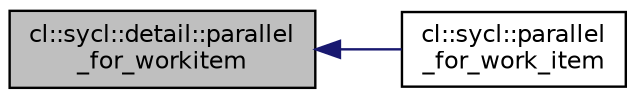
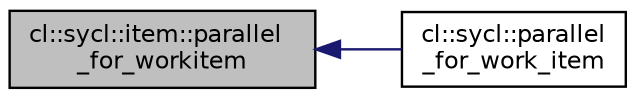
  digraph {
    rankdir=LR
    node [color=black fontname=Helvetica fontsize=10 shape=record]
-   n1 [fillcolor=grey75 fontcolor=black height=0.2 label="cl::sycl::detail::parallel\l_for_workitem" style=filled width=0.4]
+   n1 [fillcolor=grey75 fontcolor=black height=0.2 label="cl::sycl::item::parallel\l_for_workitem" style=filled width=0.4]
    n2 [height=0.2 label="cl::sycl::parallel\l_for_work_item" width=0.4]
    n1 -> n2 [color=midnightblue dir=back fontname=Helvetica fontsize=10 labelfontname=Helvetica labelfontsize=10 style=solid]
  }
